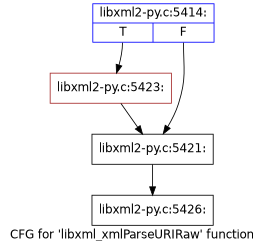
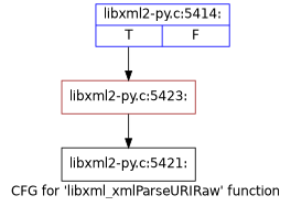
  digraph {
    fontname="DejaVu Sans"
    label="CFG for 'libxml_xmlParseURIRaw' function"
    node [color=black fontname="DejaVu Sans" shape=record]
    edge [fontname="DejaVu Sans"]
    n1 [color=blue label="{libxml2-py.c:5414:|{<s0>T|<s1>F}}"]
    n2 [color=brown label="{libxml2-py.c:5423:}"]
    n3 [label="{libxml2-py.c:5421:}"]
-   n4 [label="{libxml2-py.c:5426:}"]
    n1 -> n2 [tailport=s0]
-   n1 -> n3 [tailport=s1]
    n2 -> n3
-   n3 -> n4
  }
